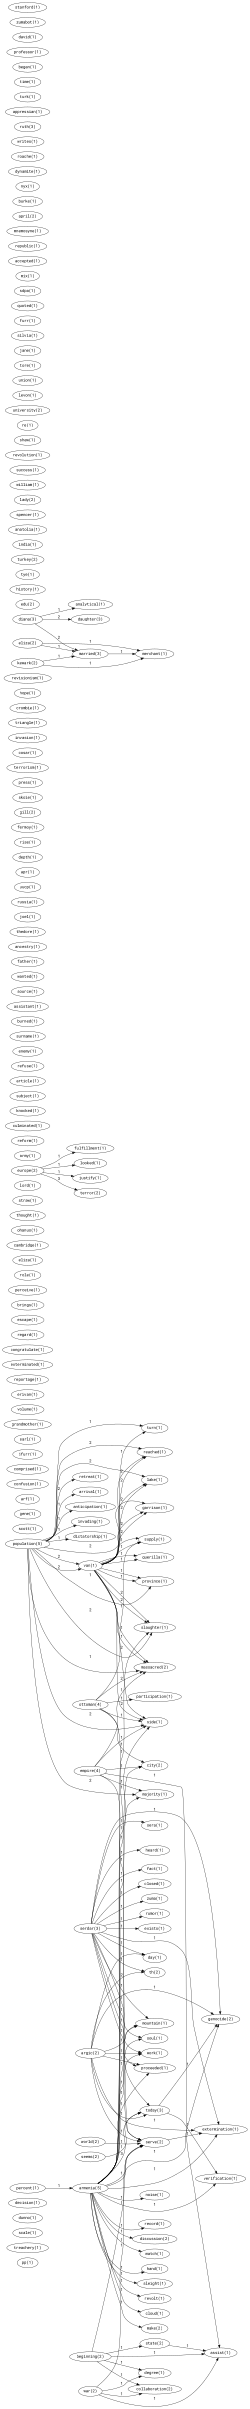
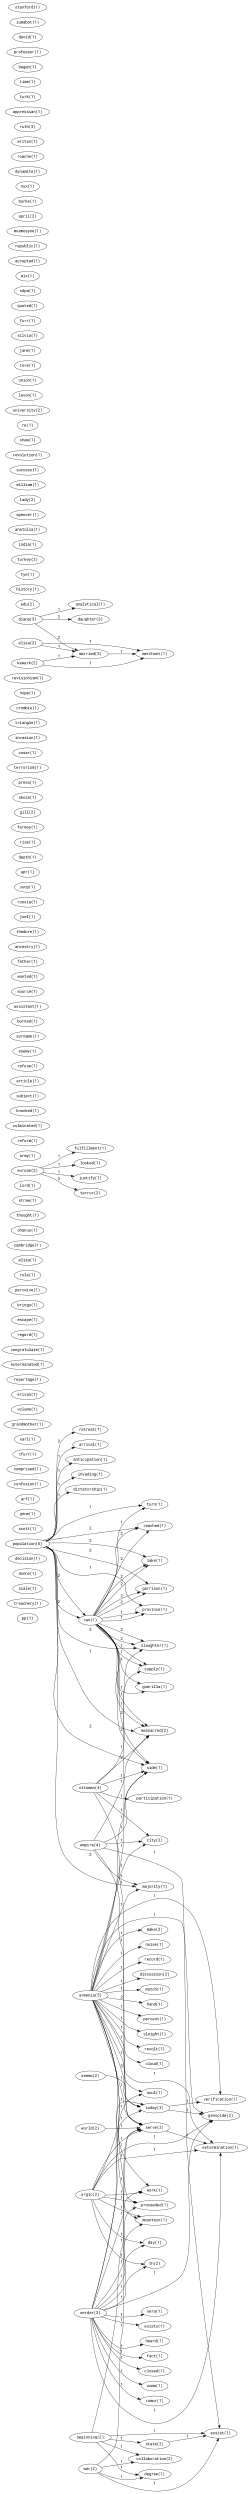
  digraph {
    fontname="Roboto Mono"
    rankdir=LR
    node [fontname="Roboto Mono"]
    edge [fontname="Roboto Mono"]
    n1 [label="pp(1)"]
    n2 [label="treachery(1)"]
    n3 [label="scale(1)"]
    n4 [label="dunno(1)"]
    n5 [label="decision(1)"]
    n6 [label="population(5)"]
    n7 [label="retreat(1)"]
    n8 [label="arrival(1)"]
    n9 [label="anticipation(1)"]
    n10 [label="invading(1)"]
    n11 [label="dictatorship(1)"]
    n12 [label="van(1)"]
    n13 [label="turn(1)"]
    n14 [label="reached(1)"]
    n15 [label="lake(1)"]
    n16 [label="garrison(1)"]
    n17 [label="province(1)"]
    n18 [label="slaughter(1)"]
    n19 [label="majority(1)"]
    n20 [label="side(1)"]
    n21 [label="massacred(2)"]
    n22 [label="guerilla(1)"]
    n23 [label="supply(1)"]
    n24 [label="scott(1)"]
    n25 [label="gene(1)"]
    n26 [label="arf(1)"]
    n27 [label="confusion(1)"]
    n28 [label="comprised(1)"]
    n29 [label="jfurr(1)"]
    n30 [label="earl(1)"]
    n31 [label="grandmother(1)"]
    n32 [label="volume(1)"]
    n33 [label="erivan(1)"]
    n34 [label="reportage(1)"]
    n35 [label="exterminated(1)"]
    n36 [label="congratulate(1)"]
    n37 [label="regard(1)"]
    n38 [label="escape(1)"]
    n39 [label="brings(1)"]
    n40 [label="perceive(1)"]
    n41 [label="role(1)"]
    n42 [label="eliza(1)"]
    n43 [label="serdar(3)"]
    n44 [label="zuma(1)"]
    n45 [label="rumor(1)"]
    n46 [label="exists(1)"]
    n47 [label="sera(1)"]
    n48 [label="heard(1)"]
    n49 [label="fact(1)"]
    n50 [label="closed(1)"]
    n51 [label="soul(1)"]
    n52 [label="work(1)"]
    n53 [label="proceeded(1)"]
    n54 [label="day(1)"]
    n55 [label="today(3)"]
    n56 [label="genocide(2)"]
    n57 [label="mountain(1)"]
    n58 [label="extermination(1)"]
    n59 [label="th(2)"]
    n60 [label="verification(1)"]
    n61 [label="serve(2)"]
    n62 [label="cambridge(1)"]
    n63 [label="ohanus(1)"]
    n64 [label="thought(1)"]
    n65 [label="straw(1)"]
    n66 [label="lord(1)"]
    n67 [label="europe(2)"]
    n68 [label="fulfillment(1)"]
    n69 [label="looked(1)"]
    n70 [label="justify(1)"]
    n71 [label="terror(2)"]
    n72 [label="army(1)"]
    n73 [label="reform(1)"]
    n74 [label="culminated(1)"]
    n75 [label="knocked(1)"]
    n76 [label="subject(1)"]
    n77 [label="article(1)"]
    n78 [label="refuse(1)"]
    n79 [label="enemy(1)"]
    n80 [label="surname(1)"]
    n81 [label="beginning(2)"]
    n82 [label="state(2)"]
    n83 [label="collaboration(2)"]
    n84 [label="degree(1)"]
    n85 [label="assist(1)"]
    n86 [label="burned(1)"]
    n87 [label="assistant(1)"]
    n88 [label="source(1)"]
    n89 [label="wanted(1)"]
    n90 [label="father(1)"]
    n91 [label="ancestry(1)"]
    n92 [label="thedore(1)"]
    n93 [label="joel(1)"]
    n94 [label="russia(1)"]
    n95 [label="uucp(1)"]
    n96 [label="apr(1)"]
    n97 [label="depth(1)"]
    n98 [label="rise(1)"]
    n99 [label="seems(2)"]
    n100 [label="fermoy(1)"]
    n101 [label="gill(2)"]
    n102 [label="skoie(1)"]
    n103 [label="armenia(5)"]
    n104 [label="match(1)"]
    n105 [label="hand(1)"]
    n106 [label="percent(1)"]
    n107 [label="sleight(1)"]
    n108 [label="revolt(1)"]
    n109 [label="cloud(1)"]
    n110 [label="make(2)"]
    n111 [label="noise(1)"]
    n112 [label="record(1)"]
    n113 [label="discussion(2)"]
    n114 [label="city(2)"]
    n115 [label="press(1)"]
    n116 [label="terrorism(1)"]
    n117 [label="cosar(1)"]
    n118 [label="invasion(1)"]
    n119 [label="triangle(1)"]
    n120 [label="crombie(1)"]
    n121 [label="hope(1)"]
    n122 [label="war(2)"]
    n123 [label="revisionism(1)"]
    n124 [label="diana(3)"]
    n125 [label="analytical(1)"]
    n126 [label="daughter(3)"]
    n127 [label="married(3)"]
    n128 [label="merchant(1)"]
    n129 [label="edu(2)"]
    n130 [label="argic(2)"]
    n131 [label="history(1)"]
    n132 [label="tye(1)"]
    n133 [label="kewark(2)"]
    n134 [label="turkey(2)"]
    n135 [label="india(1)"]
    n136 [label="anatolia(1)"]
    n137 [label="spencer(1)"]
    n138 [label="lady(2)"]
    n139 [label="william(1)"]
    n140 [label="success(1)"]
    n141 [label="revolution(1)"]
    n142 [label="shaw(1)"]
    n143 [label="re(1)"]
    n144 [label="university(2)"]
    n145 [label="levon(1)"]
    n146 [label="union(1)"]
    n147 [label="tore(1)"]
    n148 [label="jane(1)"]
    n149 [label="silvia(1)"]
    n150 [label="furr(1)"]
    n151 [label="quoted(1)"]
    n152 [label="sdpa(1)"]
    n153 [label="empire(4)"]
    n154 [label="mix(1)"]
    n155 [label="eliza(2)"]
    n156 [label="accepted(1)"]
    n157 [label="republic(1)"]
    n158 [label="mnemosyne(1)"]
    n159 [label="april(2)"]
    n160 [label="burke(1)"]
    n161 [label="nyx(1)"]
    n162 [label="ottoman(4)"]
    n163 [label="participation(1)"]
    n164 [label="world(2)"]
    n165 [label="dynamite(1)"]
    n166 [label="roache(1)"]
    n167 [label="writes(1)"]
    n168 [label="ruth(3)"]
    n169 [label="appressian(1)"]
    n170 [label="turk(1)"]
    n171 [label="time(1)"]
    n172 [label="began(1)"]
    n173 [label="professor(1)"]
    n174 [label="david(1)"]
    n175 [label="zumabot(1)"]
    n176 [label="stanford(1)"]
    n6 -> n7 [label=2]
    n6 -> n8 [label=1]
    n6 -> n9 [label=1]
    n6 -> n10 [label=1]
    n6 -> n11 [label=1]
    n6 -> n12 [label=2]
    n6 -> n12 [label=2]
    n6 -> n13 [label=1]
    n6 -> n14 [label=2]
    n6 -> n15 [label=2]
    n6 -> n16 [label=2]
    n6 -> n17 [label=1]
    n6 -> n18 [label=2]
    n6 -> n19 [label=2]
    n6 -> n20 [label=2]
    n6 -> n21 [label=1]
    n12 -> n13 [label=1]
    n12 -> n14 [label=2]
    n12 -> n14 [label=2]
    n12 -> n15 [label=2]
    n12 -> n15 [label=2]
    n12 -> n16 [label=2]
    n12 -> n16 [label=2]
    n12 -> n17 [label=1]
    n12 -> n17 [label=1]
    n12 -> n18 [label=2]
    n12 -> n18 [label=2]
    n12 -> n20 [label=2]
    n12 -> n20 [label=2]
    n12 -> n21 [label=1]
    n12 -> n21 [label=1]
    n12 -> n22 [label=1]
    n12 -> n22 [label=1]
    n12 -> n23 [label=1]
    n12 -> n23 [label=1]
    n43 -> n44 [label=1]
    n43 -> n45 [label=1]
    n43 -> n46 [label=1]
    n43 -> n47 [label=1]
    n43 -> n48 [label=1]
    n43 -> n49 [label=1]
    n43 -> n50 [label=1]
    n43 -> n51 [label=1]
    n43 -> n52 [label=1]
    n43 -> n53 [label=1]
    n43 -> n54 [label=1]
    n43 -> n55 [label=1]
    n43 -> n56 [label=1]
    n43 -> n57 [label=1]
    n43 -> n58 [label=1]
    n43 -> n59 [label=1]
    n55 -> n56 [label=1]
    n55 -> n60 [label=1]
    n61 -> n58 [label=1]
    n67 -> n68 [label=1]
    n67 -> n69 [label=1]
    n67 -> n70 [label=1]
    n67 -> n71 [label=3]
    n81 -> n61 [label=1]
    n81 -> n82 [label=1]
    n81 -> n83 [label=1]
    n81 -> n84 [label=1]
    n81 -> n85 [label=1]
    n82 -> n85 [label=1]
    n99 -> n55 [label=1]
    n103 -> n18 [label=1]
    n103 -> n19 [label=1]
    n103 -> n20 [label=1]
    n103 -> n51 [label=1]
    n103 -> n52 [label=1]
    n103 -> n53 [label=1]
    n103 -> n55 [label=3]
    n103 -> n56 [label=1]
    n103 -> n57 [label=1]
    n103 -> n58 [label=1]
    n103 -> n60 [label=1]
    n103 -> n61 [label=1]
    n103 -> n104 [label=1]
-   n103 -> n105 [label=1]
-   n106 -> n103 [label=1]
+   n103 -> n105 [label=2]
+   n103 -> n106 [label=1]
    n103 -> n107 [label=1]
    n103 -> n108 [label=1]
    n103 -> n109 [label=1]
    n103 -> n110 [label=1]
    n103 -> n111 [label=1]
    n103 -> n112 [label=1]
    n103 -> n113 [label=1]
    n103 -> n114 [label=1]
    n122 -> n61 [label=1]
    n122 -> n83 [label=1]
    n122 -> n84 [label=1]
    n122 -> n85 [label=1]
    n124 -> n125 [label=1]
    n124 -> n126 [label=2]
    n124 -> n127 [label=2]
    n127 -> n128 [label=1]
    n130 -> n52 [label=1]
    n130 -> n53 [label=1]
    n130 -> n54 [label=1]
    n130 -> n55 [label=1]
    n130 -> n56 [label=1]
    n130 -> n57 [label=1]
    n130 -> n58 [label=1]
-   n130 -> n59 [label=2]
+   n130 -> n59 [label=1]
    n130 -> n61 [label=1]
    n133 -> n127 [label=1]
    n133 -> n128 [label=1]
    n153 -> n19 [label=1]
    n153 -> n20 [label=1]
    n153 -> n21 [label=1]
    n153 -> n61 [label=1]
    n153 -> n85 [label=1]
    n153 -> n114 [label=1]
    n155 -> n127 [label=1]
    n155 -> n128 [label=1]
    n162 -> n20 [label=1]
    n162 -> n21 [label=2]
    n162 -> n23 [label=1]
    n162 -> n61 [label=1]
    n162 -> n114 [label=1]
    n162 -> n163 [label=1]
    n164 -> n61 [label=1]
  }
